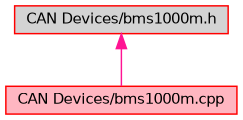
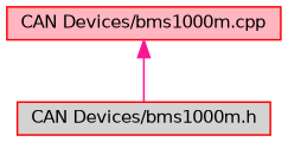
  digraph {
    node [color=red fontname=Helvetica fontsize=10 shape=box style=filled]
    n1 [fillcolor=lightgrey fontcolor=black height=0.2 label="CAN Devices/bms1000m.h" width=0.4]
    n2 [fillcolor=lightpink height=0.2 label="CAN Devices/bms1000m.cpp" width=0.4]
-   n1 -> n2 [color=deeppink dir=back fontname=Helvetica fontsize=10 labelfontname=Helvetica labelfontsize=10 style=solid]
+   n2 -> n1 [color=deeppink dir=back fontname=Helvetica fontsize=10 labelfontname=Helvetica labelfontsize=10 style=solid]
  }
